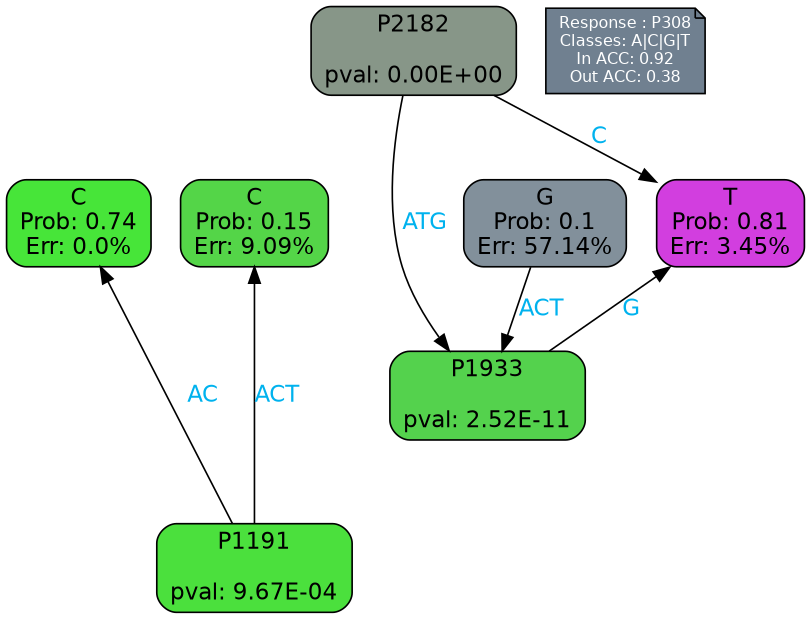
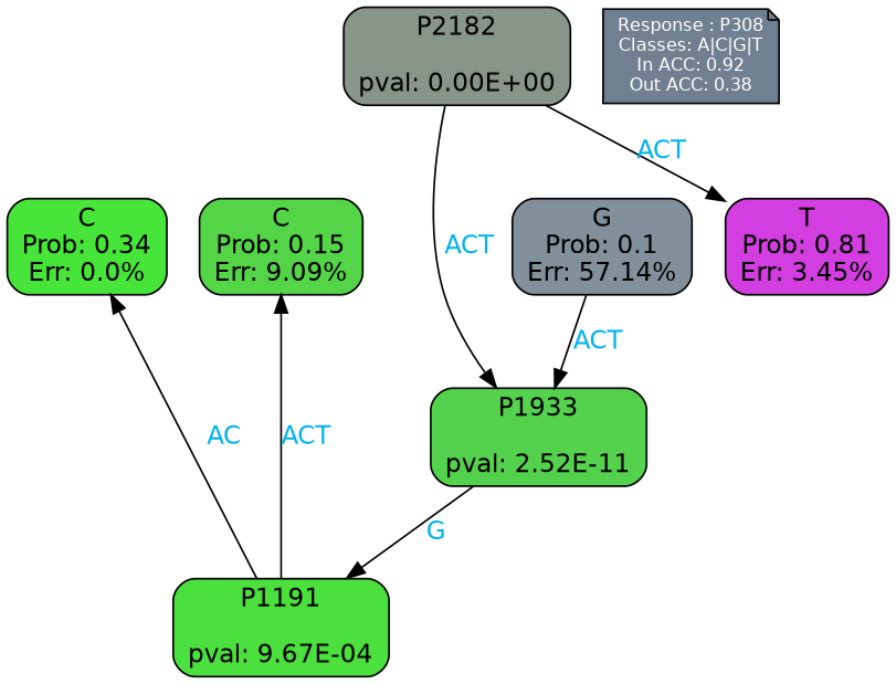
  digraph {
    ranksep=equally
    splines=polylines
    node [color=black fontname=helvetica shape=box style="filled, rounded"]
    edge [fontcolor=deepskyblue2 fontname=helvetica]
    n1 [fillcolor="#82909b" label="G\nProb: 0.1\nErr: 57.14%"]
-   n2 [fillcolor="#47e539" label="C\nProb: 0.74\nErr: 0.0%"]
+   n2 [fillcolor="#47e539" label="C\nProb: 0.34\nErr: 0.0%"]
    n3 [fillcolor="#54d548" label="C\nProb: 0.15\nErr: 9.09%"]
    n4 [fillcolor="#d23edf" label="T\nProb: 0.81\nErr: 3.45%"]
    n5 [align=left fillcolor=slategray fontcolor=white fontsize=10 label="Response : P308\nClasses: A|C|G|T\nIn ACC: 0.92\nOut ACC: 0.38\n" shape=note style=filled]
    n6 [fillcolor="#879688" label="P2182\n\npval: 0.00E+00"]
    n7 [fillcolor="#54d24d" label="P1933\n\npval: 2.52E-11"]
    n8 [fillcolor="#4be03d" label="P1191\n\npval: 9.67E-04"]
    subgraph sub_1 {
      rank=same
      n1
      n2
      n3
      n4
    }
    subgraph sub_2 {
      rank=same
      n5
      n6
    }
    n1 -> n7 [label=ACT]
-   n6 -> n4 [label=C]
-   n6 -> n7 [label=ATG]
-   n7 -> n4 [label=G]
+   n6 -> n4 [label=ACT]
+   n6 -> n7 [label=ACT]
+   n7 -> n8 [label=G]
    n8 -> n2 [label=AC]
    n8 -> n3 [label=ACT]
  }
